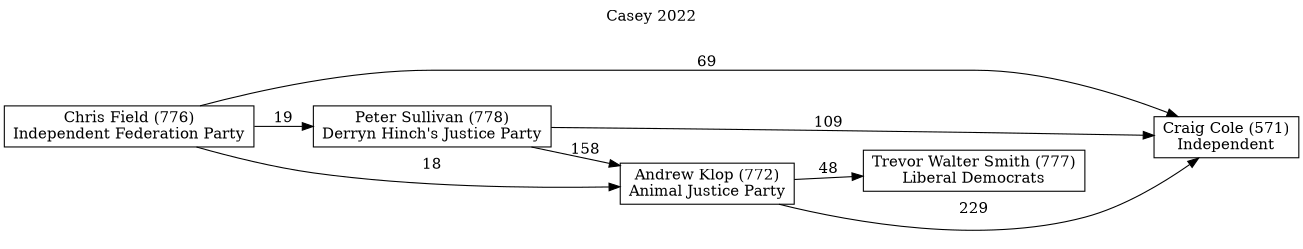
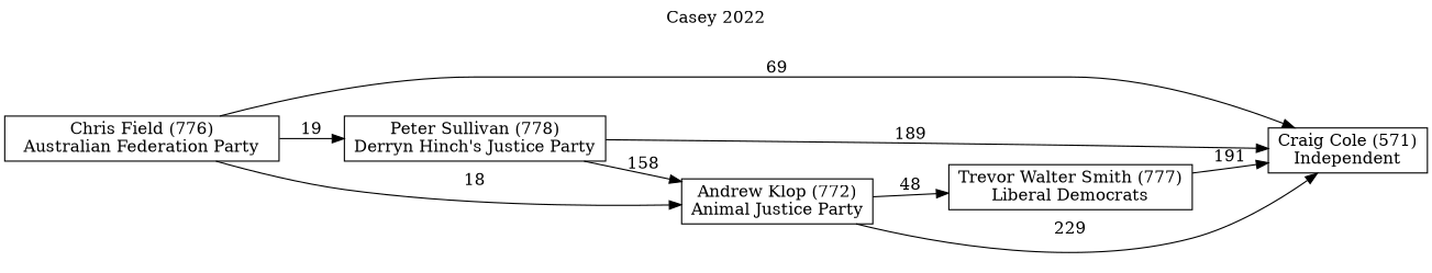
  digraph {
    label="Casey 2022"
    labelloc=t
    mclimit=10
    rankdir=LR
    node [shape=box]
    n1 [label="Trevor Walter Smith (777)\nLiberal Democrats"]
    n2 [label="Craig Cole (571)\nIndependent"]
-   n3 [label="Chris Field (776)\nIndependent Federation Party"]
+   n3 [label="Chris Field (776)\nAustralian Federation Party"]
    n4 [label="Peter Sullivan (778)\nDerryn Hinch's Justice Party"]
    n5 [label="Andrew Klop (772)\nAnimal Justice Party"]
+   n1 -> n2 [label=191]
    n3 -> n2 [label=69]
    n3 -> n4 [label=19]
    n3 -> n5 [label=18]
-   n4 -> n2 [label=109]
+   n4 -> n2 [label=189]
    n4 -> n5 [label=158]
    n5 -> n1 [label=48]
    n5 -> n2 [label=229]
  }
